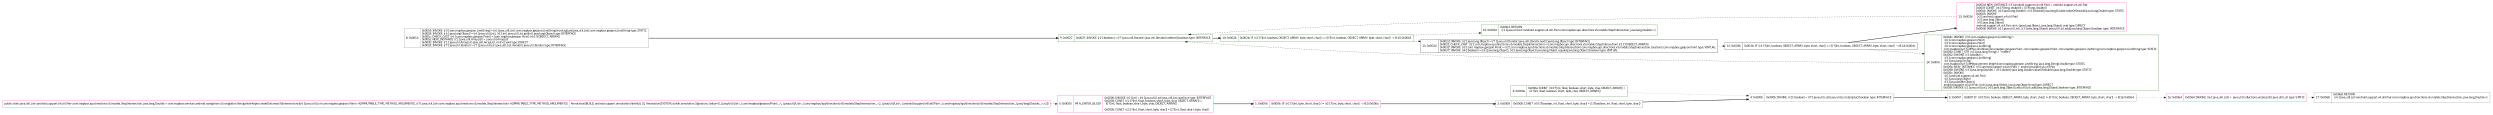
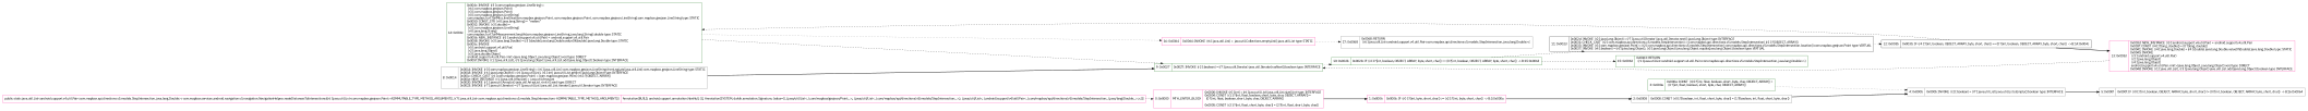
  digraph {
    fontname="IBM Plex Sans"
    rankdir=LR
    node [color=deeppink fontname="IBM Plex Sans" shape=record]
    edge [fontname="IBM Plex Sans" style=bold]
    n1 [label="{0\:\ 0x0000|MTH_ENTER_BLOCK\l|0x0000: INVOKE  (r0 I:int) = (r6 I:java.util.List) java.util.List.size():int type: INTERFACE \l0x0004: CONST  (r1 I:?[int, float, boolean, short, byte, char, OBJECT, ARRAY]) = \l  (0 ?[int, float, boolean, short, byte, char, OBJECT, ARRAY])\l \l0x0005: CONST  (r2 I:?[int, float, short, byte, char]) = (2 ?[int, float, short, byte, char]) \l}"]
    n2 [label="{1\:\ 0x0006|0x0006: IF  (r0 I:?[int, byte, short, char]) \>= (r2 I:?[int, byte, short, char])  \-\> B:3:0x000a \l}"]
    n3 [color=gray40 label="{2\:\ 0x0008|0x0008: CONST  (r0 I:?[boolean, int, float, short, byte, char]) = (1 ?[boolean, int, float, short, byte, char]) \l}"]
    n4 [color=gray40 label="{4\:\ 0x000b|0x000b: INVOKE  (r2 I:boolean) = (r7 I:java.util.List) java.util.List.isEmpty():boolean type: INTERFACE \l}"]
    n5 [color=darkgreen label="{3\:\ 0x000a|0x000a: CONST  (r0 I:?[int, float, boolean, short, byte, char, OBJECT, ARRAY]) = \l  (0 ?[int, float, boolean, short, byte, char, OBJECT, ARRAY])\l \l}"]
    n6 [color=gray40 label="{5\:\ 0x000f|0x000f: IF  (r0 I:?[int, boolean, OBJECT, ARRAY, byte, short, char]) != (0 ?[int, boolean, OBJECT, ARRAY, byte, short, char])  \-\> B:16:0x0064 \l}"]
    n7 [label="{16\:\ 0x0064|0x0064: INVOKE  (r6 I:java.util.List) =  java.util.Collections.emptyList():java.util.List type: STATIC \l}"]
    n8 [color=gray40 label="{17\:\ 0x0068|0x0068: RETURN  \l  (r6 I:java.util.List\<android.support.v4.util.Pair\<com.mapbox.api.directions.v5.models.StepIntersection, java.lang.Double\>\>)\l \l}"]
    n9 [color=gray40 label="{8\:\ 0x0014|0x0014: INVOKE  (r0 I:com.mapbox.geojson.LineString) = (r6 I:java.util.List) com.mapbox.geojson.LineString.fromLngLats(java.util.List):com.mapbox.geojson.LineString type: STATIC \l0x0018: INVOKE  (r6 I:java.lang.Object) = (r6 I:java.util.List), (r1 I:int) java.util.List.get(int):java.lang.Object type: INTERFACE \l0x001c: CHECK_CAST  (r6 I:com.mapbox.geojson.Point) = (com.mapbox.geojson.Point) (r6 I:?[OBJECT, ARRAY]) \l0x001e: NEW_INSTANCE  (r1 I:java.util.ArrayList) =  java.util.ArrayList \l0x0020: INVOKE  (r1 I:java.util.ArrayList) java.util.ArrayList.\<init\>():void type: DIRECT \l0x0023: INVOKE  (r7 I:java.util.Iterator) = (r7 I:java.util.List) java.util.List.iterator():java.util.Iterator type: INTERFACE \l}"]
    n10 [color=darkgreen label="{9\:\ 0x0027|0x0027: INVOKE  (r2 I:boolean) = (r7 I:java.util.Iterator) java.util.Iterator.hasNext():boolean type: INTERFACE \l}"]
    n11 [color=darkgreen label="{10\:\ 0x002b|0x002b: IF  (r2 I:?[int, boolean, OBJECT, ARRAY, byte, short, char]) == (0 ?[int, boolean, OBJECT, ARRAY, byte, short, char])  \-\> B:15:0x0063 \l}"]
    n12 [color=black label="{11\:\ 0x002d|0x002d: INVOKE  (r2 I:java.lang.Object) = (r7 I:java.util.Iterator) java.util.Iterator.next():java.lang.Object type: INTERFACE \l0x0031: CHECK_CAST  (r2 I:com.mapbox.api.directions.v5.models.StepIntersection) = (com.mapbox.api.directions.v5.models.StepIntersection) (r2 I:?[OBJECT, ARRAY]) \l0x0033: INVOKE  (r3 I:com.mapbox.geojson.Point) = (r2 I:com.mapbox.api.directions.v5.models.StepIntersection) com.mapbox.api.directions.v5.models.StepIntersection.location():com.mapbox.geojson.Point type: VIRTUAL \l0x0037: INVOKE  (r4 I:boolean) = (r6 I:java.lang.Object), (r3 I:java.lang.Object) java.lang.Object.equals(java.lang.Object):boolean type: VIRTUAL \l}"]
    n13 [color=darkgreen label="{15\:\ 0x0063|0x0063: RETURN  \l  (r1 I:java.util.List\<android.support.v4.util.Pair\<com.mapbox.api.directions.v5.models.StepIntersection, java.lang.Double\>\>)\l \l}"]
    n14 [color=black label="{12\:\ 0x003b|0x003b: IF  (r4 I:?[int, boolean, OBJECT, ARRAY, byte, short, char]) == (0 ?[int, boolean, OBJECT, ARRAY, byte, short, char])  \-\> B:14:0x004c \l}"]
    n15 [label="{13\:\ 0x003d|0x003d: NEW_INSTANCE  (r3 I:android.support.v4.util.Pair) =  android.support.v4.util.Pair \l0x003f: CONST  (r4 I:?[long, double]) = (0 ?[long, double]) \l0x0041: INVOKE  (r4 I:java.lang.Double) = (r4 I:double) java.lang.Double.valueOf(double):java.lang.Double type: STATIC \l0x0045: INVOKE  \l  (r3 I:android.support.v4.util.Pair)\l  (r2 I:java.lang.Object)\l  (r4 I:java.lang.Object)\l android.support.v4.util.Pair.\<init\>(java.lang.Object, java.lang.Object):void type: DIRECT \l0x0048: INVOKE  (r1 I:java.util.List), (r3 I:java.lang.Object) java.util.List.add(java.lang.Object):boolean type: INTERFACE \l}"]
    n16 [color=darkgreen label="{14\:\ 0x004c|0x004c: INVOKE  (r3 I:com.mapbox.geojson.LineString) = \l  (r6 I:com.mapbox.geojson.Point)\l  (r3 I:com.mapbox.geojson.Point)\l  (r0 I:com.mapbox.geojson.LineString)\l com.mapbox.turf.TurfMisc.lineSlice(com.mapbox.geojson.Point, com.mapbox.geojson.Point, com.mapbox.geojson.LineString):com.mapbox.geojson.LineString type: STATIC \l0x0050: CONST_STR  (r4 I:java.lang.String) =  \"meters\" \l0x0052: INVOKE  (r3 I:double) = \l  (r3 I:com.mapbox.geojson.LineString)\l  (r4 I:java.lang.String)\l com.mapbox.turf.TurfMeasurement.length(com.mapbox.geojson.LineString, java.lang.String):double type: STATIC \l0x0056: NEW_INSTANCE  (r5 I:android.support.v4.util.Pair) =  android.support.v4.util.Pair \l0x0058: INVOKE  (r3 I:java.lang.Double) = (r3 I:double) java.lang.Double.valueOf(double):java.lang.Double type: STATIC \l0x005c: INVOKE  \l  (r5 I:android.support.v4.util.Pair)\l  (r2 I:java.lang.Object)\l  (r3 I:java.double.Object)\l android.support.v4.util.Pair.\<init\>(java.lang.Object, java.lang.Object):void type: DIRECT \l0x005f: INVOKE  (r1 I:java.util.List), (r5 I:java.lang.Object) java.util.List.add(java.lang.Object):boolean type: INTERFACE \l}"]
    n17 [label="{public static java.util.List\<android.support.v4.util.Pair\<com.mapbox.api.directions.v5.models.StepIntersection, java.lang.Double\>\> com.mapbox.services.android.navigation.v5.navigation.NavigationHelper.createDistancesToIntersections((r6 I:java.util.List\<com.mapbox.geojson.Point\> A[IMMUTABLE_TYPE, METHOD_ARGUMENT]), (r7 I:java.util.List\<com.mapbox.api.directions.v5.models.StepIntersection\> A[IMMUTABLE_TYPE, METHOD_ARGUMENT]))  | Annotation[BUILD, android.support.annotation.NonNull, \{\}], Annotation[SYSTEM, dalvik.annotation.Signature, \{value=[(, Ljava\/util\/List\<, Lcom\/mapbox\/geojson\/Point;, \>;, Ljava\/util\/List\<, Lcom\/mapbox\/api\/directions\/v5\/models\/StepIntersection;, \>;), Ljava\/util\/List\<, Landroid\/support\/v4\/util\/Pair\<, Lcom\/mapbox\/api\/directions\/v5\/models\/StepIntersection;, Ljava\/lang\/Double;, \>;\>;]\}]\l}"]
    n1 -> n2
    n2 -> n3
    n3 -> n4
    n4 -> n6
    n5 -> n4 [style=dotted]
-   n6 -> n7 [style=dotted]
+   n16 -> n7 [style=dotted]
    n7 -> n8 [style=dotted]
    n9 -> n10
-   n10 -> n11
+   n10 -> n11 [style=dotted]
    n11 -> n12 [style=dashed]
    n11 -> n13 [style=dashed]
    n12 -> n14 [style=dotted]
    n14 -> n15
    n14 -> n16 [style=dashed]
    n15 -> n10 [style=dashed]
    n16 -> n10 [style=dashed]
    n17 -> n1 [style=dashed]
  }
